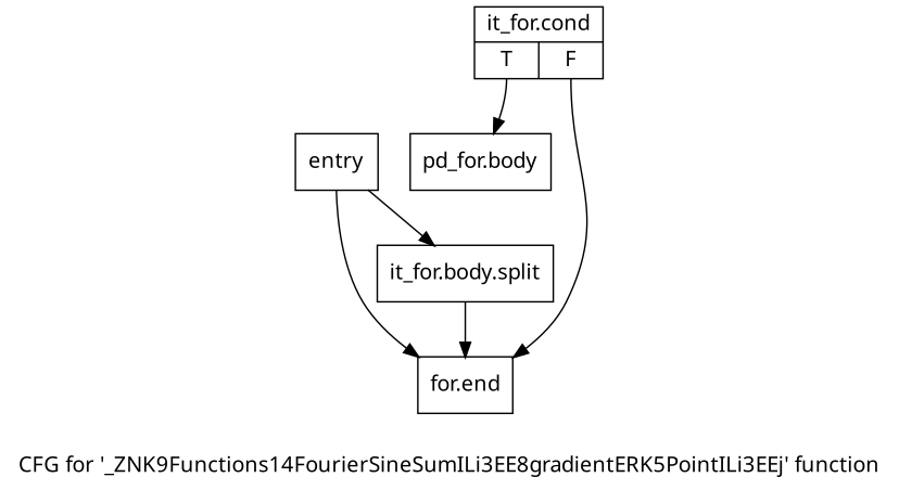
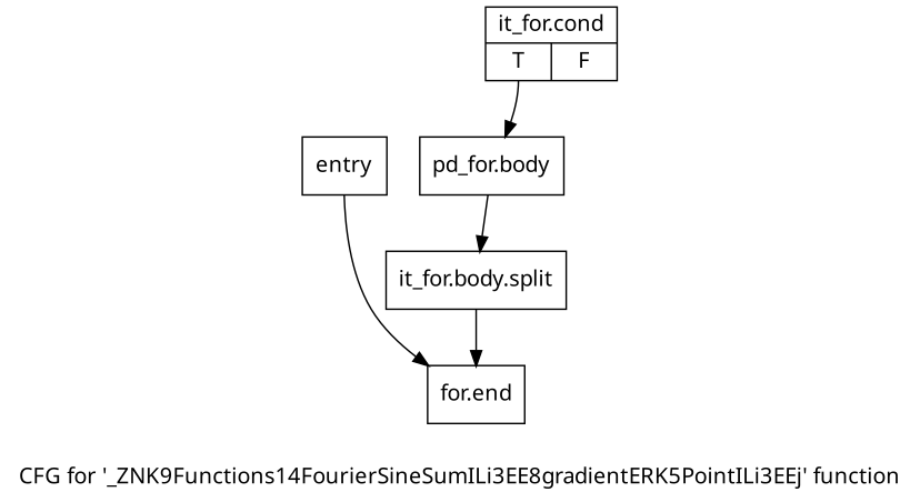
  digraph {
    fontname="Noto Sans"
    label="CFG for '_ZNK9Functions14FourierSineSumILi3EE8gradientERK5PointILi3EEj' function"
    node [fontname="Noto Sans" shape=record]
    edge [fontname="Noto Sans"]
    n1 [label="{entry}"]
    n2 [label="{for.end}"]
    n3 [label="{it_for.cond|{<s0>T|<s1>F}}"]
    n4 [label="{pd_for.body}"]
    n5 [label="{it_for.body.split}"]
    n1 -> n2
-   n3 -> n2 [tailport=s1]
    n3 -> n4 [tailport=s0]
-   n1 -> n5
+   n4 -> n5
    n5 -> n2
  }
